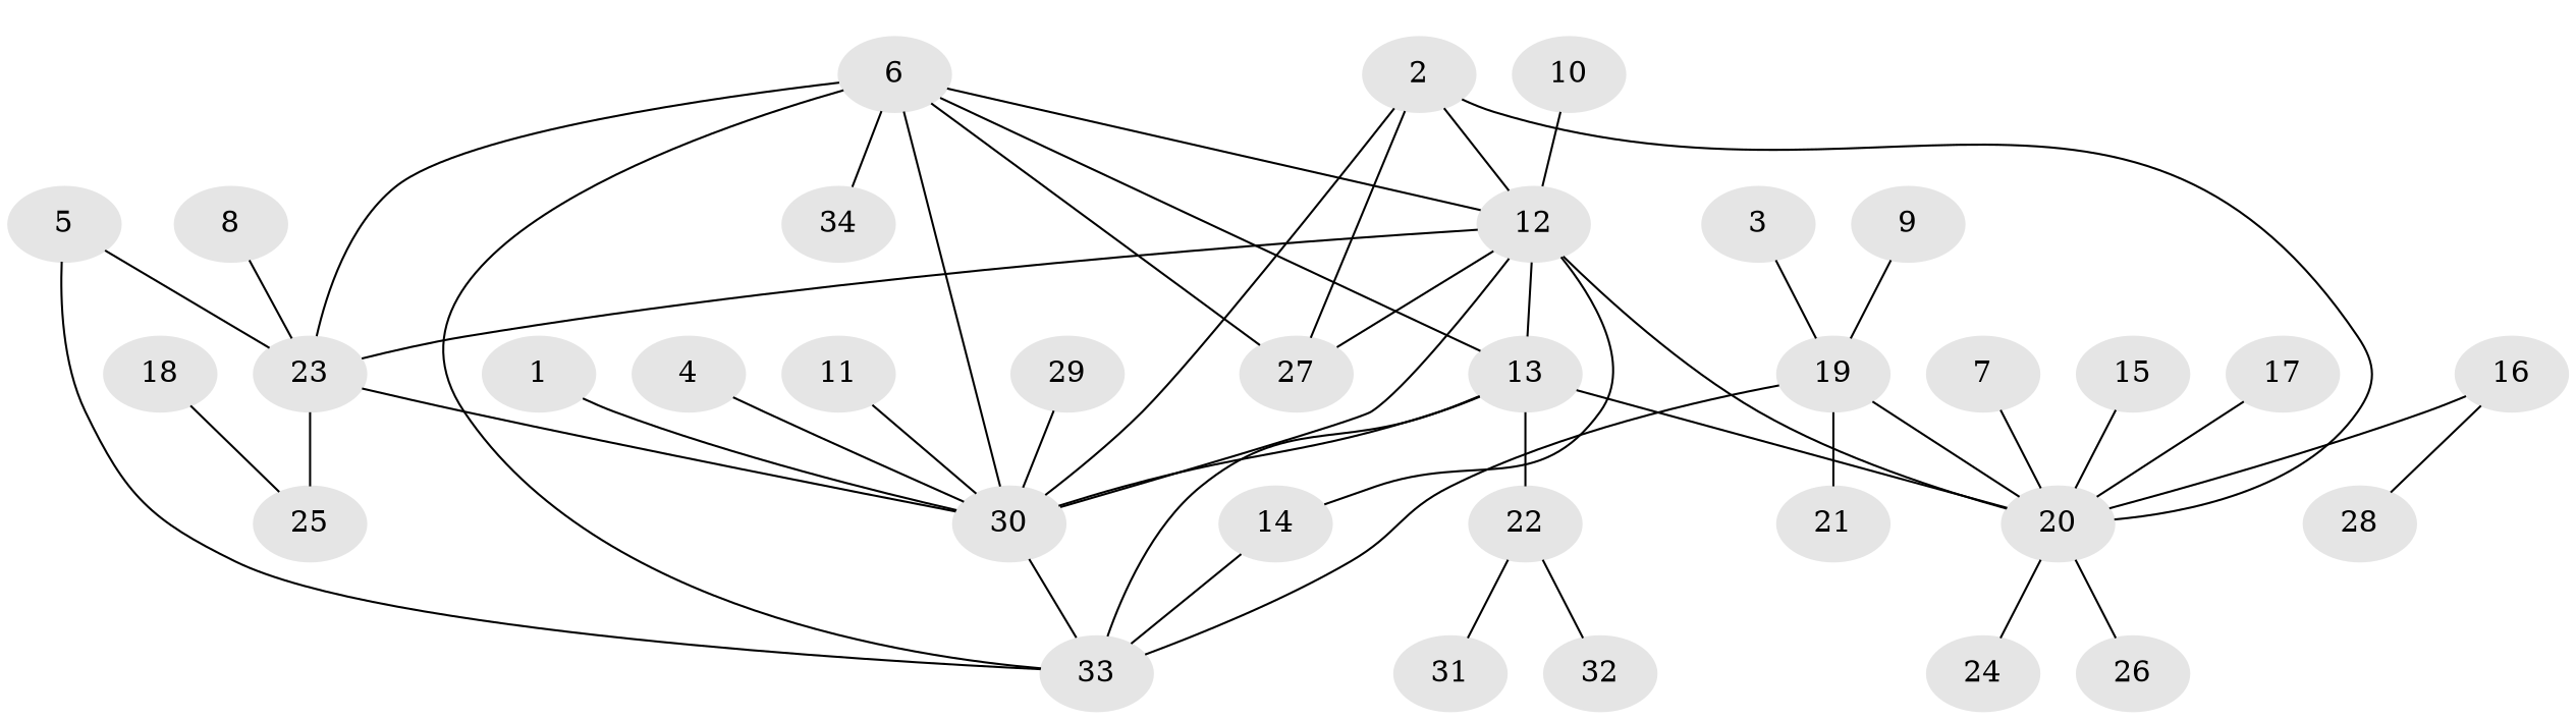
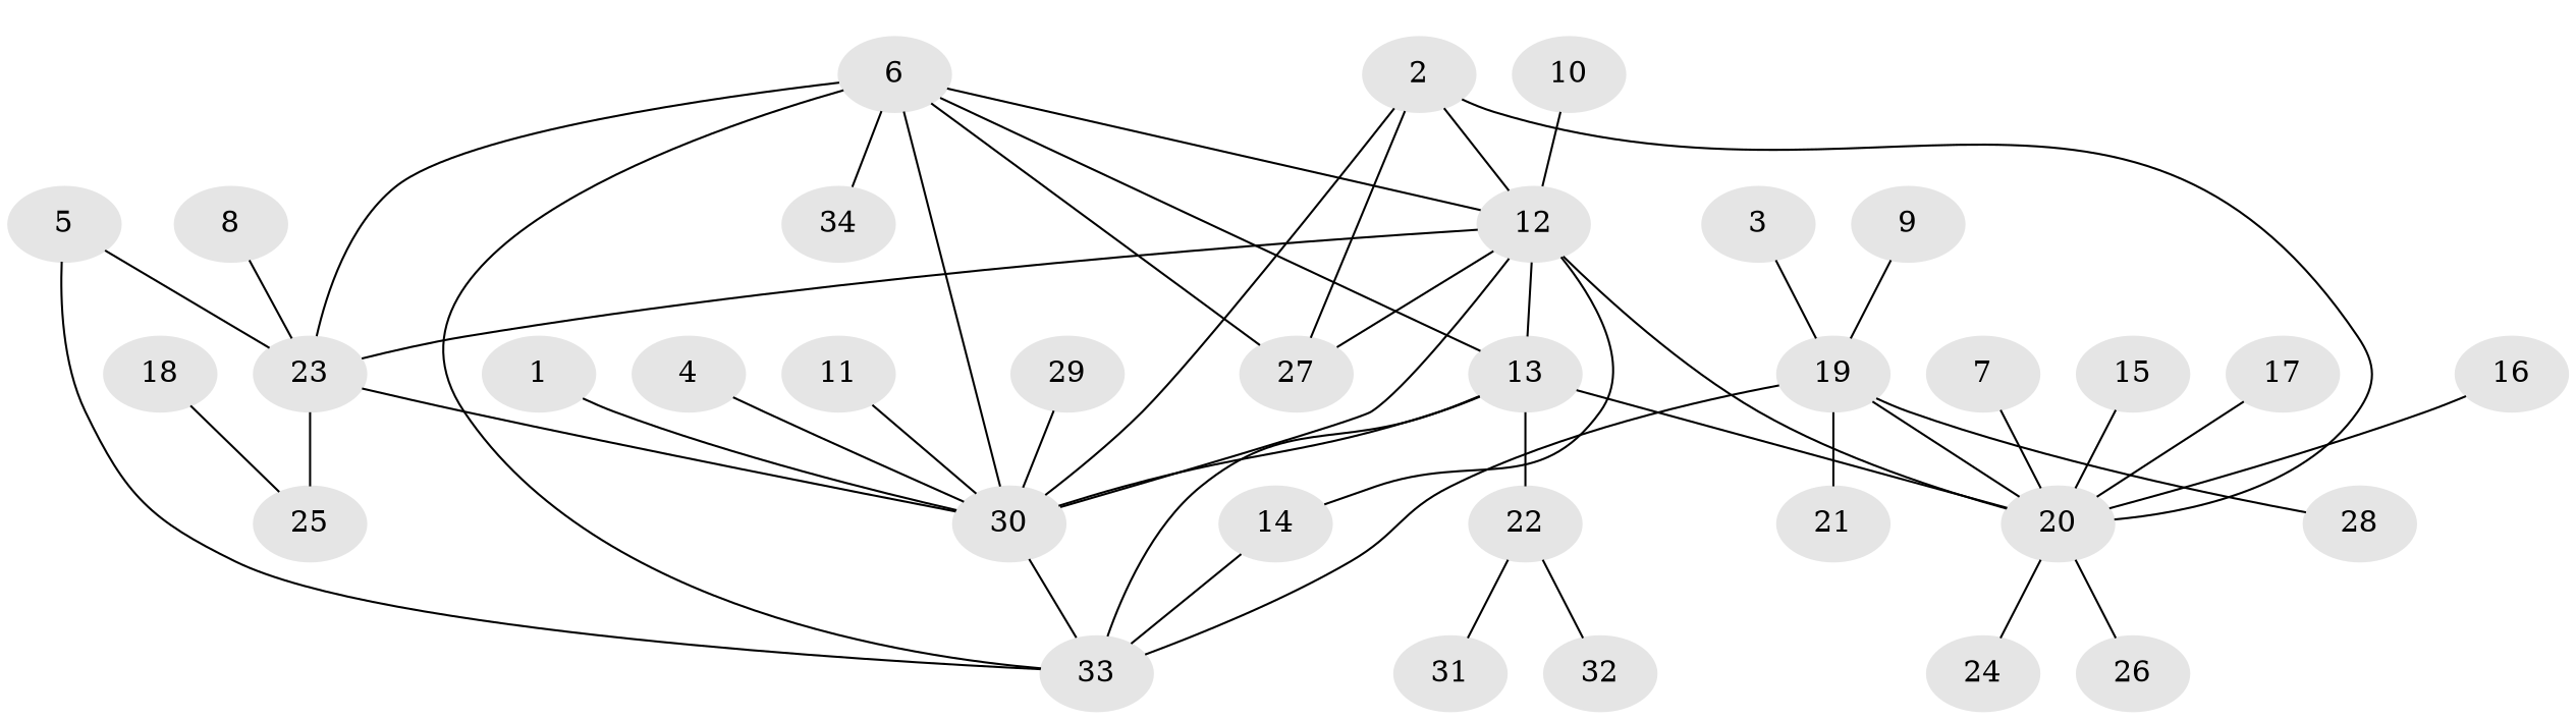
  graph {
    node [color=gray90 style=filled]
    edge [weight=1.0]
    1
    30
    33
    2
    12
    20
    27
    23
    13
    14
    24
    26
    3
    19
    21
    28
    4
    5
    25
    6
    34
    22
    7
    8
    9
    10
    11
    31
    32
    15
    16
    17
    18
    29
    1 -- 30
    30 -- 33
    2 -- 30
    2 -- 12
    2 -- 20
    2 -- 27
    12 -- 30
    12 -- 20
    12 -- 27
    12 -- 23
    12 -- 13
    12 -- 14
    20 -- 24
    20 -- 26
    23 -- 30
    23 -- 25 [weight=2.0]
    13 -- 30
    13 -- 33
    13 -- 20
    13 -- 22
    14 -- 33
    3 -- 19
    19 -- 33
    19 -- 20
    19 -- 21
-   16 -- 28
+   19 -- 28
    4 -- 30
    5 -- 33
    5 -- 23
    6 -- 30
    6 -- 33
    6 -- 12
    6 -- 27
    6 -- 23 [weight=2.0]
    6 -- 13
    6 -- 34
    22 -- 31
    22 -- 32
    7 -- 20
    8 -- 23
    9 -- 19
    10 -- 12
    11 -- 30
    15 -- 20
    16 -- 20
    17 -- 20
    18 -- 25
    29 -- 30
  }
